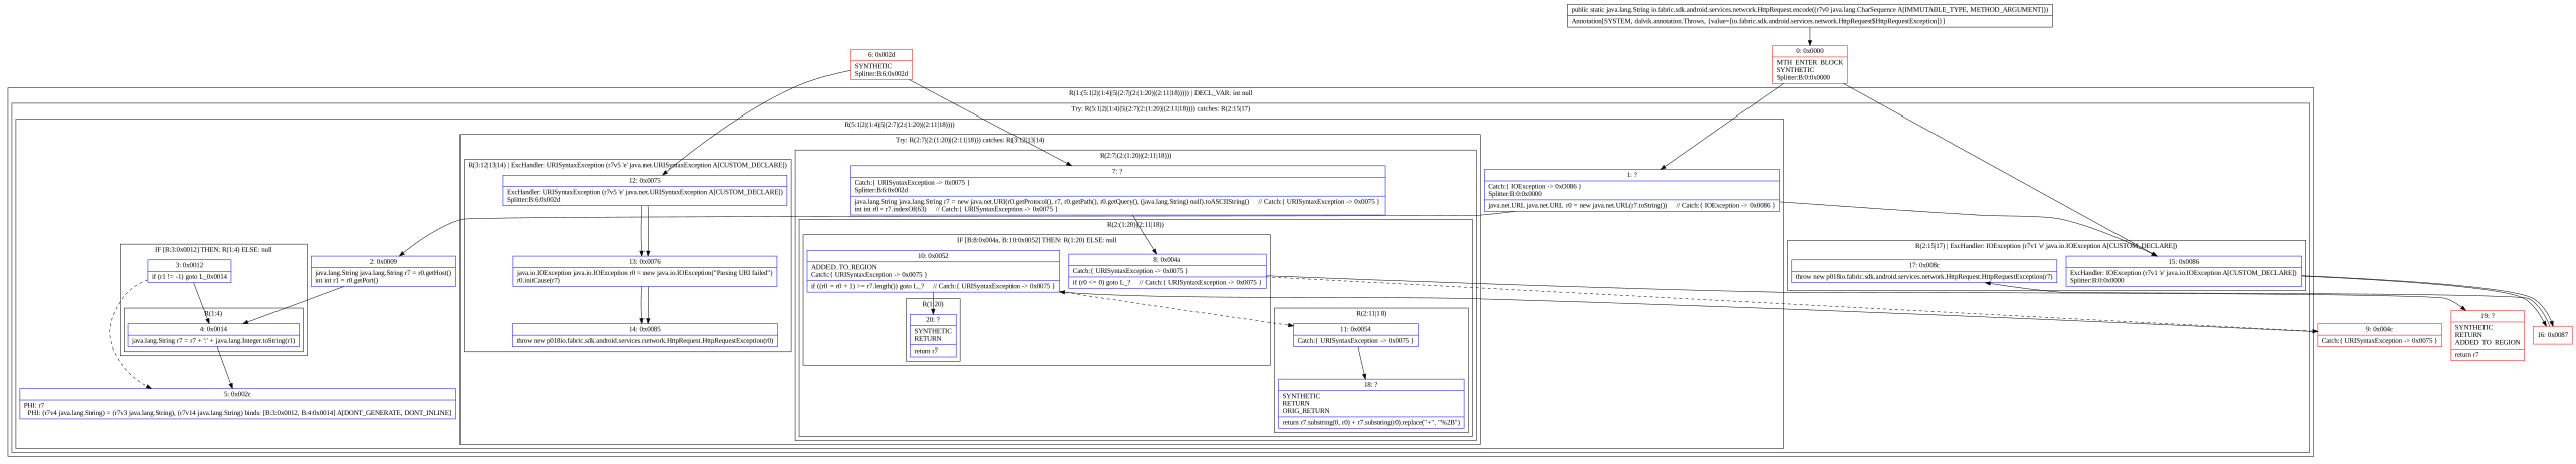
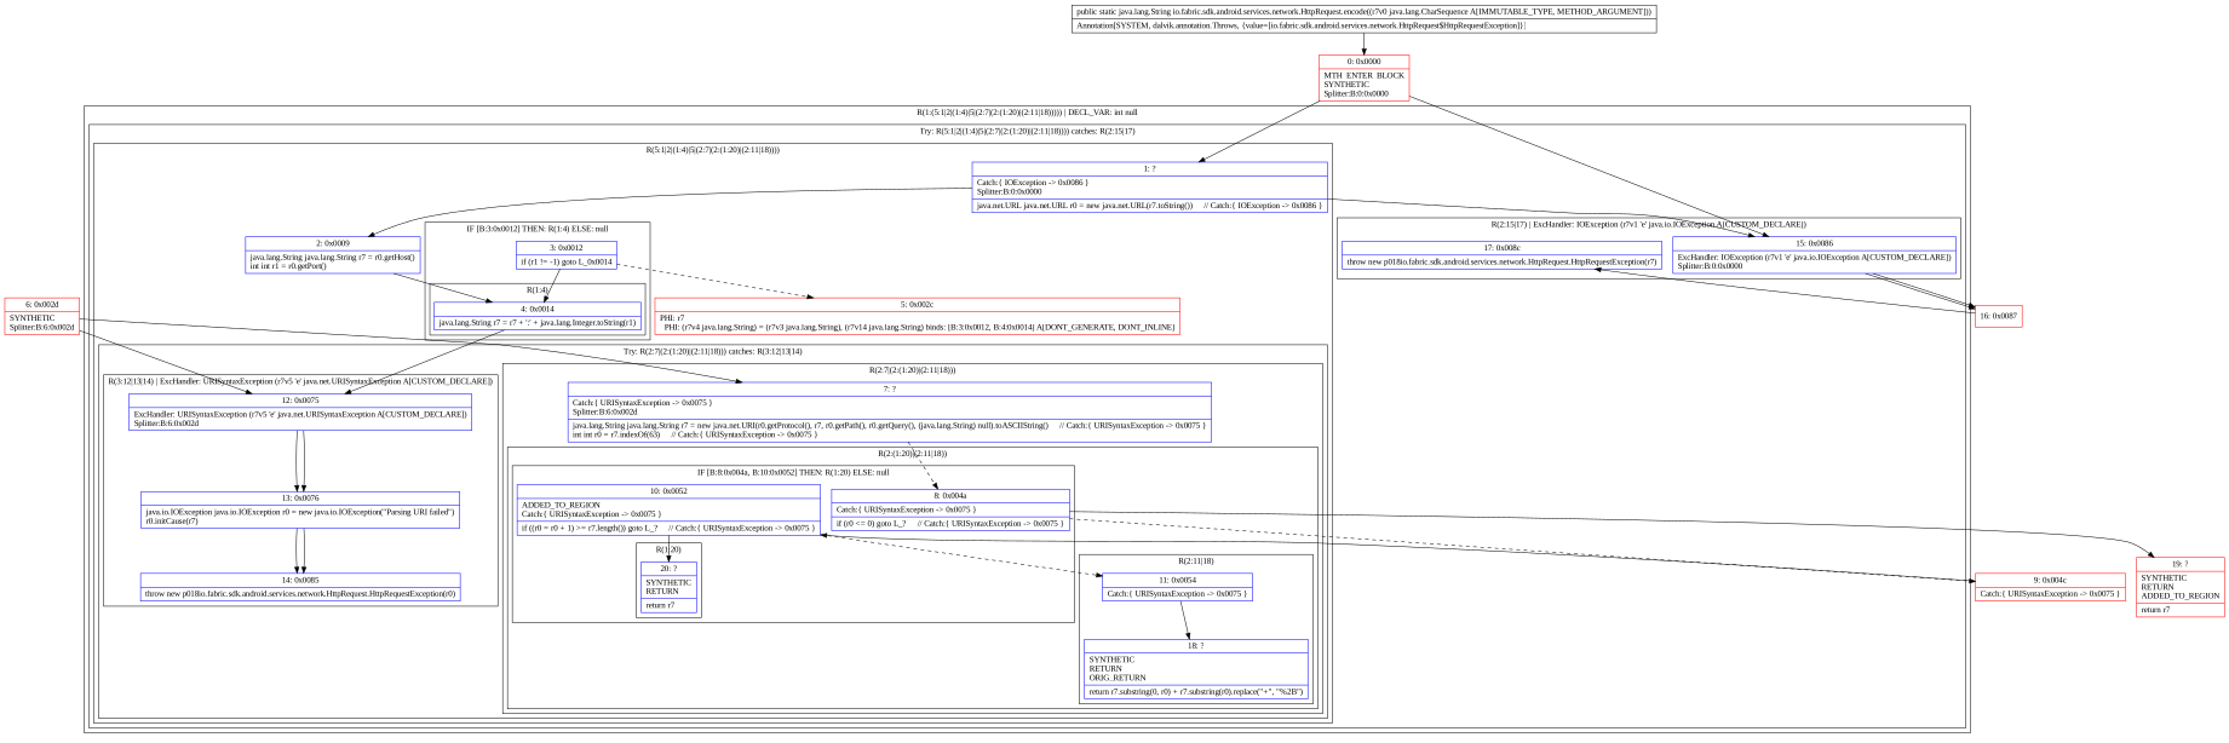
  digraph {
    fontname="Liberation Serif"
    node [color=blue fontname="Liberation Serif" shape=record]
    edge [fontname="Liberation Serif"]
    n1 [label="{4\:\ 0x0014|java.lang.String r7 = r7 + ':' + java.lang.Integer.toString(r1)\l}"]
    n2 [label="{3\:\ 0x0012|if (r1 != \-1) goto L_0x0014\l}"]
    n3 [label="{20\:\ ?|SYNTHETIC\lRETURN\l|return r7\l}"]
    n4 [label="{8\:\ 0x004a|Catch:\{ URISyntaxException \-\> 0x0075 \}\l|if (r0 \<= 0) goto L_?     \/\/ Catch:\{ URISyntaxException \-\> 0x0075 \}\l}"]
    n5 [label="{10\:\ 0x0052|ADDED_TO_REGION\lCatch:\{ URISyntaxException \-\> 0x0075 \}\l|if ((r0 = r0 + 1) \>= r7.length()) goto L_?     \/\/ Catch:\{ URISyntaxException \-\> 0x0075 \}\l}"]
    n6 [label="{11\:\ 0x0054|Catch:\{ URISyntaxException \-\> 0x0075 \}\l}"]
    n7 [label="{18\:\ ?|SYNTHETIC\lRETURN\lORIG_RETURN\l|return r7.substring(0, r0) + r7.substring(r0).replace(\"+\", \"%2B\")\l}"]
    n8 [label="{7\:\ ?|Catch:\{ URISyntaxException \-\> 0x0075 \}\lSplitter:B:6:0x002d\l|java.lang.String java.lang.String r7 = new java.net.URI(r0.getProtocol(), r7, r0.getPath(), r0.getQuery(), (java.lang.String) null).toASCIIString()     \/\/ Catch:\{ URISyntaxException \-\> 0x0075 \}\lint int r0 = r7.indexOf(63)     \/\/ Catch:\{ URISyntaxException \-\> 0x0075 \}\l}"]
    n9 [label="{12\:\ 0x0075|ExcHandler: URISyntaxException (r7v5 'e' java.net.URISyntaxException A[CUSTOM_DECLARE])\lSplitter:B:6:0x002d\l}"]
    n10 [label="{13\:\ 0x0076|java.io.IOException java.io.IOException r0 = new java.io.IOException(\"Parsing URI failed\")\lr0.initCause(r7)\l}"]
    n11 [label="{14\:\ 0x0085|throw new p018io.fabric.sdk.android.services.network.HttpRequest.HttpRequestException(r0)\l}"]
    n12 [label="{1\:\ ?|Catch:\{ IOException \-\> 0x0086 \}\lSplitter:B:0:0x0000\l|java.net.URL java.net.URL r0 = new java.net.URL(r7.toString())     \/\/ Catch:\{ IOException \-\> 0x0086 \}\l}"]
    n13 [label="{2\:\ 0x0009|java.lang.String java.lang.String r7 = r0.getHost()\lint int r1 = r0.getPort()\l}"]
-   n14 [label="{5\:\ 0x002c|PHI: r7 \l  PHI: (r7v4 java.lang.String) = (r7v3 java.lang.String), (r7v14 java.lang.String) binds: [B:3:0x0012, B:4:0x0014] A[DONT_GENERATE, DONT_INLINE]\l}"]
+   n14 [color=red label="{5\:\ 0x002c|PHI: r7 \l  PHI: (r7v4 java.lang.String) = (r7v3 java.lang.String), (r7v14 java.lang.String) binds: [B:3:0x0012, B:4:0x0014] A[DONT_GENERATE, DONT_INLINE]\l}"]
    n15 [label="{15\:\ 0x0086|ExcHandler: IOException (r7v1 'e' java.io.IOException A[CUSTOM_DECLARE])\lSplitter:B:0:0x0000\l}"]
    n16 [label="{17\:\ 0x008c|throw new p018io.fabric.sdk.android.services.network.HttpRequest.HttpRequestException(r7)\l}"]
    n17 [color=red label="{9\:\ 0x004c|Catch:\{ URISyntaxException \-\> 0x0075 \}\l}"]
    n18 [color=red label="{19\:\ ?|SYNTHETIC\lRETURN\lADDED_TO_REGION\l|return r7\l}"]
    n19 [color=red label="{16\:\ 0x0087}"]
    n20 [color=red label="{6\:\ 0x002d|SYNTHETIC\lSplitter:B:6:0x002d\l}"]
    n21 [color=red label="{0\:\ 0x0000|MTH_ENTER_BLOCK\lSYNTHETIC\lSplitter:B:0:0x0000\l}"]
    n22 [label="{public static java.lang.String io.fabric.sdk.android.services.network.HttpRequest.encode((r7v0 java.lang.CharSequence A[IMMUTABLE_TYPE, METHOD_ARGUMENT]))  | Annotation[SYSTEM, dalvik.annotation.Throws, \{value=[io.fabric.sdk.android.services.network.HttpRequest$HttpRequestException]\}]\l}" color=""]
    subgraph cluster_1 {
      label="R(1:(5:1|2|(1:4)|5|(2:7|(2:(1:20)|(2:11|18))))) | DECL_VAR: int null\l"
      subgraph cluster_2 {
        label="Try: R(5:1|2|(1:4)|5|(2:7|(2:(1:20)|(2:11|18)))) catches: R(2:15|17)"
        subgraph cluster_3 {
          label="R(5:1|2|(1:4)|5|(2:7|(2:(1:20)|(2:11|18))))"
          n12
          n13
          n14
          subgraph cluster_4 {
            label="IF [B:3:0x0012] THEN: R(1:4) ELSE: null"
            n2
            subgraph cluster_5 {
              label="R(1:4)"
              n1
            }
          }
          subgraph cluster_6 {
            label="Try: R(2:7|(2:(1:20)|(2:11|18))) catches: R(3:12|13|14)"
            subgraph cluster_7 {
              label="R(2:7|(2:(1:20)|(2:11|18)))"
              n8
              subgraph cluster_8 {
                label="R(2:(1:20)|(2:11|18))"
                subgraph cluster_9 {
                  label="IF [B:8:0x004a, B:10:0x0052] THEN: R(1:20) ELSE: null"
                  n4
                  n5
                  subgraph cluster_10 {
                    label="R(1:20)"
                    n3
                  }
                }
                subgraph cluster_11 {
                  label="R(2:11|18)"
                  n6
                  n7
                }
              }
            }
            subgraph cluster_12 {
              label="R(3:12|13|14) | ExcHandler: URISyntaxException (r7v5 'e' java.net.URISyntaxException A[CUSTOM_DECLARE])\l"
              n9
              n10
              n11
            }
          }
        }
        subgraph cluster_13 {
          label="R(2:15|17) | ExcHandler: IOException (r7v1 'e' java.io.IOException A[CUSTOM_DECLARE])\l"
          n15
          n16
        }
      }
    }
    subgraph cluster_14 {
      label="R(2:15|17) | ExcHandler: IOException (r7v1 'e' java.io.IOException A[CUSTOM_DECLARE])\l"
    }
    subgraph cluster_15 {
      label="R(3:12|13|14) | ExcHandler: URISyntaxException (r7v5 'e' java.net.URISyntaxException A[CUSTOM_DECLARE])\l"
    }
-   n1 -> n14
+   n1 -> n9
    n2 -> n1
    n2 -> n14 [style=dashed]
    n4 -> n17 [style=dashed]
    n4 -> n18
    n5 -> n3
    n5 -> n6 [style=dashed]
    n6 -> n7
-   n8 -> n4
+   n8 -> n4 [style=dashed]
    n9 -> n10
    n9 -> n10
    n10 -> n11
    n10 -> n11
    n12 -> n13
    n12 -> n15
    n13 -> n1
    n15 -> n19
    n15 -> n19
    n17 -> n5
    n19 -> n16
    n20 -> n8
    n20 -> n9
    n21 -> n12
    n21 -> n15
    n22 -> n21
  }
